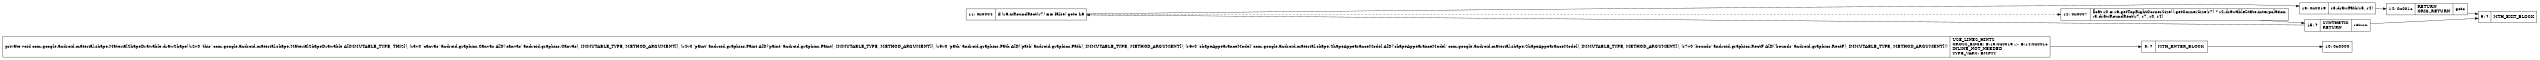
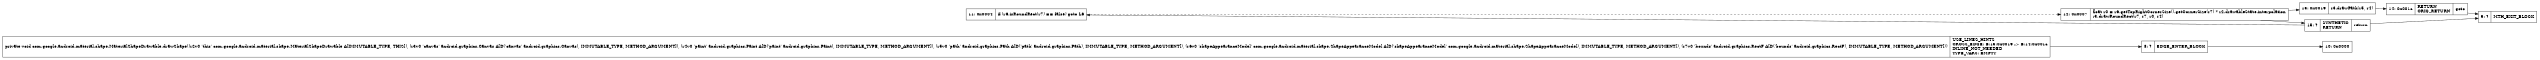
  digraph {
    rankdir=LR
    node [shape=record]
-   n1 [label="{8\:\ ?|MTH_ENTER_BLOCK\l}"]
+   n1 [label="{8\:\ ?|EDGE_ENTER_BLOCK\l}"]
    n2 [label="{10\:\ 0x0000}"]
    n3 [label="{11\:\ 0x0004|if (r6.isRoundRect(r7) == false) goto L6\l}"]
    n4 [label="{12\:\ 0x0007|float r0 = r6.getTopRightCornerSize().getCornerSize(r7) * r2.drawableState.interpolation\lr3.drawRoundRect(r7, r7, r0, r4)\l}"]
    n5 [label="{13\:\ 0x0019|r3.drawPath(r5, r4)\l}"]
    n6 [label="{15\:\ ?|SYNTHETIC\lRETURN\l|return\l}"]
    n7 [label="{14\:\ 0x001c|RETURN\lORIG_RETURN\l|goto\l}"]
    n8 [label="{9\:\ ?|MTH_EXIT_BLOCK\l}"]
    n9 [label="{private void com.google.android.material.shape.MaterialShapeDrawable.drawShape((r2v0 'this' com.google.android.material.shape.MaterialShapeDrawable A[IMMUTABLE_TYPE, THIS]), (r3v0 'canvas' android.graphics.Canvas A[D('canvas' android.graphics.Canvas), IMMUTABLE_TYPE, METHOD_ARGUMENT]), (r4v0 'paint' android.graphics.Paint A[D('paint' android.graphics.Paint), IMMUTABLE_TYPE, METHOD_ARGUMENT]), (r5v0 'path' android.graphics.Path A[D('path' android.graphics.Path), IMMUTABLE_TYPE, METHOD_ARGUMENT]), (r6v0 'shapeAppearanceModel' com.google.android.material.shape.ShapeAppearanceModel A[D('shapeAppearanceModel' com.google.android.material.shape.ShapeAppearanceModel), IMMUTABLE_TYPE, METHOD_ARGUMENT]), (r7v0 'bounds' android.graphics.RectF A[D('bounds' android.graphics.RectF), IMMUTABLE_TYPE, METHOD_ARGUMENT]))  | USE_LINES_HINTS\lCROSS_EDGE: B:13:0x0019 \-\> B:14:0x001c\lINLINE_NOT_NEEDED\lTYPE_VARS: EMPTY\l}"]
    n1 -> n2
    n3 -> n4 [style=dashed]
-   n3 -> n5
+   n4 -> n5
    n4 -> n6
    n5 -> n7
    n6 -> n3
    n6 -> n8
    n7 -> n8
    n9 -> n1
  }
